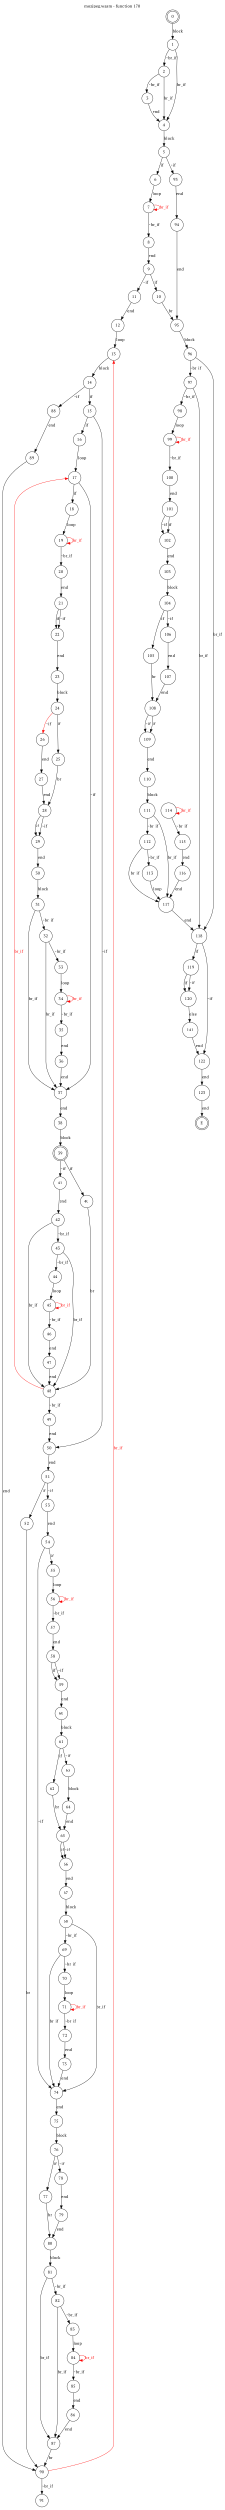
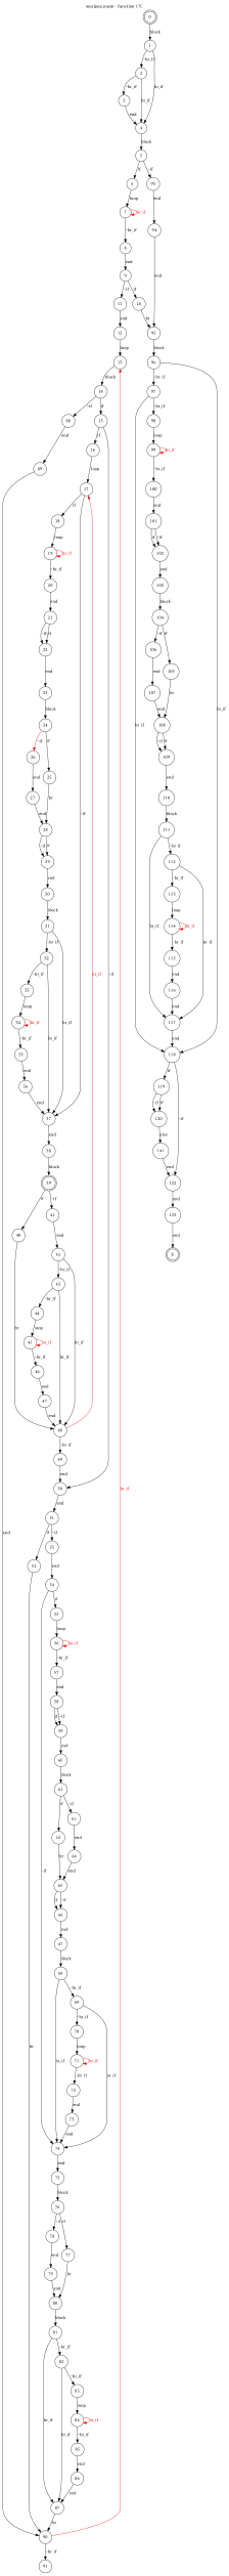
  digraph {
    fontname="PT Serif"
    label="mozjpeg.wasm - function 170"
    labelfontcolor=black
    labelfontname=Helvetica
    labelfontsize=16
    labelloc=t
    node [fontname="PT Serif" shape=circle]
    edge [fontname="PT Serif"]
    0 [shape=doublecircle]
    1
    2
    4
    E [shape=doublecircle]
    3
    5
    6
    93
    7
    94
    8
    95
    9
    10
    11
    12
    96
    13
    97
    118
    14
    15
    88
    16
    50
    89
    17
    51
    90
    18
    37
    52
    53
    19
    38
    20
    39 [shape=doublecircle]
    21
    22
    23
    24
    25
    26
    28
    27
    29
    30
    31
    32
    33
    34
    35
    36
    40
    41
    48
    42
    49
    43
    44
    45
    46
    47
    54
    91
    55
    74
    56
    75
    57
    76
    58
    59
    60
    61
    62
    63
    65
    64
    66
    67
    68
    69
    70
    71
    72
    73
    77
    78
    80
    79
    81
    82
    87
    83
    84
    85
    86
    98
    119
    122
    99
    120
    123
    100
    101
    102
    103
    104
    105
    106
    108
    107
    109
    110
    111
    112
    117
    113
    114
    115
    116
    n124 [label=141]
    0 -> 1 [label=block]
    1 -> 2 [label="~br_if"]
    1 -> 4 [label=br_if]
    2 -> 4 [label=br_if]
    2 -> 3 [label="~br_if"]
    4 -> 5 [label=block]
    3 -> 4 [label=end]
    5 -> 6 [label=if]
    5 -> 93 [label="~if"]
    6 -> 7 [label=loop]
    93 -> 94 [label=end]
    7 -> 7 [color=red fontcolor=red label=br_if]
    7 -> 8 [label="~br_if"]
    94 -> 95 [label=end]
    8 -> 9 [label=end]
    95 -> 96 [label=block]
    9 -> 10 [label=if]
    9 -> 11 [label="~if"]
    10 -> 95 [label=br]
    11 -> 12 [label=end]
    12 -> 13 [label=loop]
    96 -> 97 [label="~br_if"]
    96 -> 118 [label=br_if]
    13 -> 14 [label=block]
    97 -> 118 [label=br_if]
    97 -> 98 [label="~br_if"]
    118 -> 119 [label=if]
    118 -> 122 [label="~if"]
    14 -> 15 [label=if]
    14 -> 88 [label="~if"]
    15 -> 16 [label=if]
    15 -> 50 [label="~if"]
    88 -> 89 [label=end]
    16 -> 17 [label=loop]
    50 -> 51 [label=end]
    89 -> 90 [label=end]
    17 -> 18 [label=if]
    17 -> 37 [label="~if"]
    51 -> 52 [label=if]
    51 -> 53 [label="~if"]
    90 -> 13 [color=red fontcolor=red label=br_if]
    90 -> 91 [label="~br_if"]
    18 -> 19 [label=loop]
    37 -> 38 [label=end]
    52 -> 90 [label=br]
    53 -> 54 [label=end]
    19 -> 19 [color=red fontcolor=red label=br_if]
    19 -> 20 [label="~br_if"]
    38 -> 39 [label=block]
    20 -> 21 [label=end]
    39 -> 40 [label=if]
    39 -> 41 [label="~if"]
    21 -> 22 [label=if]
    21 -> 22 [label="~if"]
    22 -> 23 [label=end]
    23 -> 24 [label=block]
    24 -> 25 [label=if]
    24 -> 26 [color=red label="~if"]
    25 -> 28 [label=br]
    26 -> 27 [label=end]
    28 -> 29 [label=if]
    28 -> 29 [label="~if"]
    27 -> 28 [label=end]
    29 -> 30 [label=end]
    30 -> 31 [label=block]
    31 -> 37 [label=br_if]
    31 -> 32 [label="~br_if"]
    32 -> 37 [label=br_if]
    32 -> 33 [label="~br_if"]
    33 -> 34 [label=loop]
    34 -> 34 [color=red fontcolor=red label=br_if]
    34 -> 35 [label="~br_if"]
    35 -> 36 [label=end]
    36 -> 37 [label=end]
    40 -> 48 [label=br]
    41 -> 42 [label=end]
    48 -> 17 [color=red fontcolor=red label=br_if]
    48 -> 49 [label="~br_if"]
    42 -> 48 [label=br_if]
    42 -> 43 [label="~br_if"]
    49 -> 50 [label=end]
    43 -> 48 [label=br_if]
    43 -> 44 [label="~br_if"]
    44 -> 45 [label=loop]
    45 -> 45 [color=red fontcolor=red label=br_if]
    45 -> 46 [label="~br_if"]
    46 -> 47 [label=end]
    47 -> 48 [label=end]
    54 -> 55 [label=if]
    54 -> 74 [label="~if"]
    55 -> 56 [label=loop]
    74 -> 75 [label=end]
    56 -> 56 [color=red fontcolor=red label=br_if]
    56 -> 57 [label="~br_if"]
    75 -> 76 [label=block]
    57 -> 58 [label=end]
    76 -> 77 [label=if]
    76 -> 78 [label="~if"]
    58 -> 59 [label=if]
    58 -> 59 [label="~if"]
    59 -> 60 [label=end]
    60 -> 61 [label=block]
    61 -> 62 [label=if]
    61 -> 63 [label="~if"]
    62 -> 65 [label=br]
-   63 -> 64 [label=block]
+   63 -> 64 [label=end]
    65 -> 66 [label=if]
    65 -> 66 [label="~if"]
    64 -> 65 [label=end]
    66 -> 67 [label=end]
    67 -> 68 [label=block]
    68 -> 74 [label=br_if]
    68 -> 69 [label="~br_if"]
    69 -> 74 [label=br_if]
    69 -> 70 [label="~br_if"]
    70 -> 71 [label=loop]
    71 -> 71 [color=red fontcolor=red label=br_if]
    71 -> 72 [label="~br_if"]
    72 -> 73 [label=end]
    73 -> 74 [label=end]
    77 -> 80 [label=br]
    78 -> 79 [label=end]
    80 -> 81 [label=block]
    79 -> 80 [label=end]
    81 -> 82 [label="~br_if"]
    81 -> 87 [label=br_if]
    82 -> 87 [label=br_if]
    82 -> 83 [label="~br_if"]
    87 -> 90 [label=br]
    83 -> 84 [label=loop]
    84 -> 84 [color=red fontcolor=red label=br_if]
    84 -> 85 [label="~br_if"]
    85 -> 86 [label=end]
    86 -> 87 [label=end]
    98 -> 99 [label=loop]
    119 -> 120 [label=if]
    119 -> 120 [label="~if"]
    122 -> 123 [label=end]
    99 -> 99 [color=red fontcolor=red label=br_if]
    99 -> 100 [label="~br_if"]
    120 -> n124 [label=else]
    123 -> E [label=end]
    100 -> 101 [label=end]
    101 -> 102 [label=if]
    101 -> 102 [label="~if"]
    102 -> 103 [label=end]
    103 -> 104 [label=block]
    104 -> 105 [label=if]
    104 -> 106 [label="~if"]
    105 -> 108 [label=br]
    106 -> 107 [label=end]
    108 -> 109 [label=if]
    108 -> 109 [label="~if"]
    107 -> 108 [label=end]
    109 -> 110 [label=end]
    110 -> 111 [label=block]
    111 -> 112 [label="~br_if"]
    111 -> 117 [label=br_if]
    112 -> 117 [label=br_if]
    112 -> 113 [label="~br_if"]
    117 -> 118 [label=end]
-   113 -> 117 [label=loop]
+   113 -> 114 [label=loop]
    114 -> 114 [color=red fontcolor=red label=br_if]
    114 -> 115 [label="~br_if"]
    115 -> 116 [label=end]
    116 -> 117 [label=end]
    n124 -> 122 [label=end]
  }
